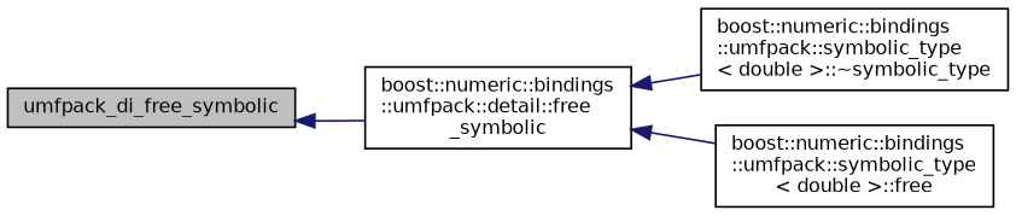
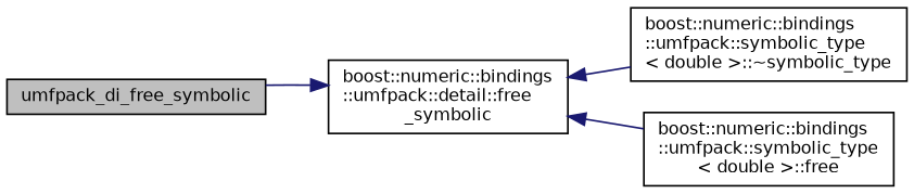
  digraph {
    rankdir=LR
    node [color=black fillcolor=white fontname=Helvetica fontsize=10 shape=record style=filled]
    edge [color=midnightblue dir=back fontname=Helvetica fontsize=10 labelfontname=Helvetica labelfontsize=10 style=solid]
    n1 [fillcolor=grey75 fontcolor=black height=0.2 label=umfpack_di_free_symbolic width=0.4]
    n2 [height=0.2 label="boost::numeric::bindings\l::umfpack::detail::free\l_symbolic" width=0.4]
    n3 [height=0.2 label="boost::numeric::bindings\l::umfpack::symbolic_type\l\< double \>::~symbolic_type" width=0.4]
    n4 [height=0.2 label="boost::numeric::bindings\l::umfpack::symbolic_type\l\< double \>::free" width=0.4]
-   n1 -> n2
+   n2 -> n1
    n2 -> n3
    n2 -> n4
  }
